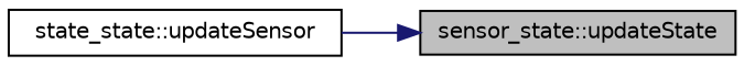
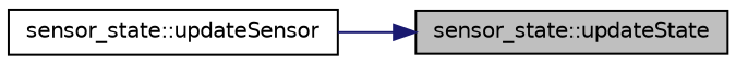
  digraph {
    rankdir=RL
    node [color=black fontname=Helvetica fontsize=10 shape=record style=filled]
    n1 [fillcolor=grey75 fontcolor=black height=0.2 label="sensor_state::updateState" width=0.4]
-   n2 [fillcolor=white height=0.2 label="state_state::updateSensor" width=0.4]
+   n2 [fillcolor=white height=0.2 label="sensor_state::updateSensor" width=0.4]
    n1 -> n2 [color=midnightblue dir=back fontname=Helvetica fontsize=10 labelfontname=Helvetica labelfontsize=10 style=solid]
  }
